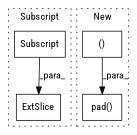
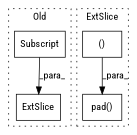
  digraph {
    fontname="Roboto Condensed"
    node [fontname="Roboto Condensed" shape=box]
    edge [fontname="Roboto Condensed"]
    n1 [a=85 l=1 label=ExtSlice s=4043]
    n2 [a=63 l="23,0" label=Subscript s="4043,0"]
    n3 [a=75 l="6,17" label="pad()" s="4391,4448"]
    n4 [a=54 l=13 label="()" s=4434]
    subgraph cluster_1 {
-     label=Subscript
+     label=Old
      style=dotted
      n1
      n2
    }
    subgraph cluster_2 {
-     label=New
+     label=ExtSlice
      style=dotted
      n3
      n4
    }
    n2 -> n1 [label=_para_]
    n4 -> n3 [label=_para_]
  }
